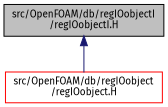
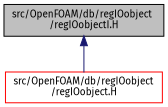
  digraph {
    fontname="Fira Sans"
    node [fontname="Fira Sans" fontsize=10 shape=record]
-   n1 [color=black fillcolor=grey75 fontcolor=black height=0.2 label="src/OpenFOAM/db/regIOobjectI\l/regIOobjectI.H" style=filled width=0.4]
+   n1 [color=black fillcolor=grey75 fontcolor=black height=0.2 label="src/OpenFOAM/db/regIOobject\l/regIOobjectI.H" style=filled width=0.4]
    n2 [color=red height=0.2 label="src/OpenFOAM/db/regIOobject\l/regIOobject.H" width=0.4]
    n1 -> n2 [color=midnightblue dir=back fontname="Fira Sans" fontsize=10 labelfontname=Helvetica labelfontsize=10 style=solid]
  }
